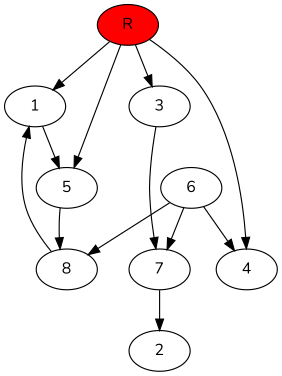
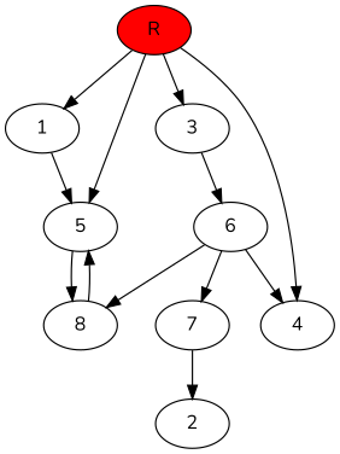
  digraph {
    fontname=Nunito
    node [fontname=Nunito]
    edge [fontname=Nunito]
    1
    5
    3
    6
    4
    8
    7
    2
    R [fillcolor="#ff0000" style=filled]
    1 -> 5
    5 -> 8
-   3 -> 7
+   3 -> 6
    6 -> 4
    6 -> 8
    6 -> 7
-   8 -> 1
+   8 -> 5
    7 -> 2
    R -> 1
    R -> 5
    R -> 3
    R -> 4
  }
